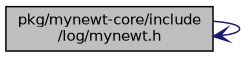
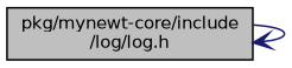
  digraph {
-   n1 [color=black fillcolor=grey75 fontcolor=black fontname=Helvetica fontsize=10 height=0.2 label="pkg/mynewt-core/include\l/log/mynewt.h" shape=record style=filled width=0.4]
+   n1 [color=black fillcolor=grey75 fontcolor=black fontname=Helvetica fontsize=10 height=0.2 label="pkg/mynewt-core/include\l/log/log.h" shape=record style=filled width=0.4]
    n1 -> n1 [color=midnightblue fontname=Helvetica fontsize=10 labelfontname=Helvetica labelfontsize=10 style=solid arrowhead=vee]
  }
